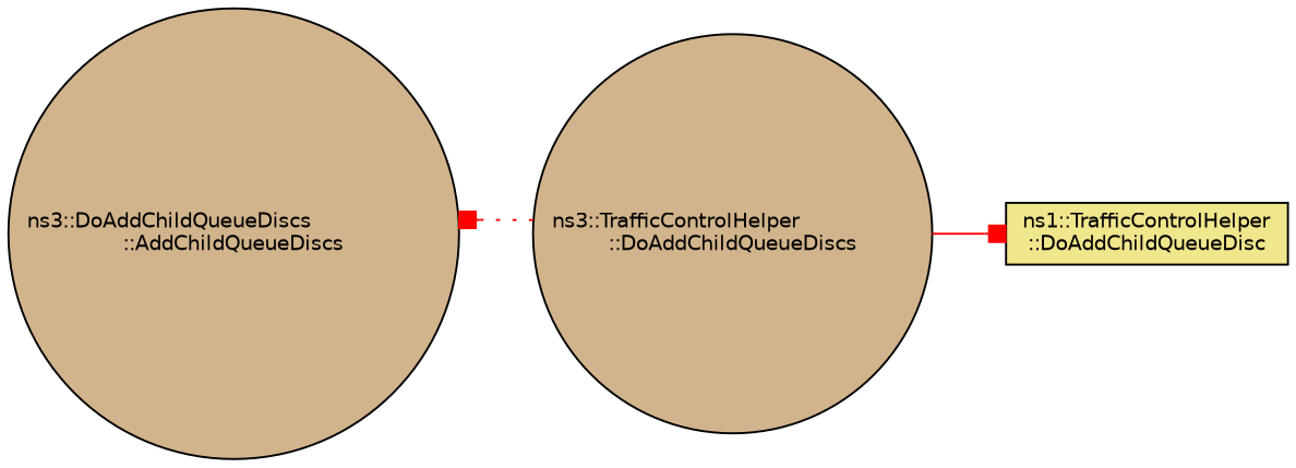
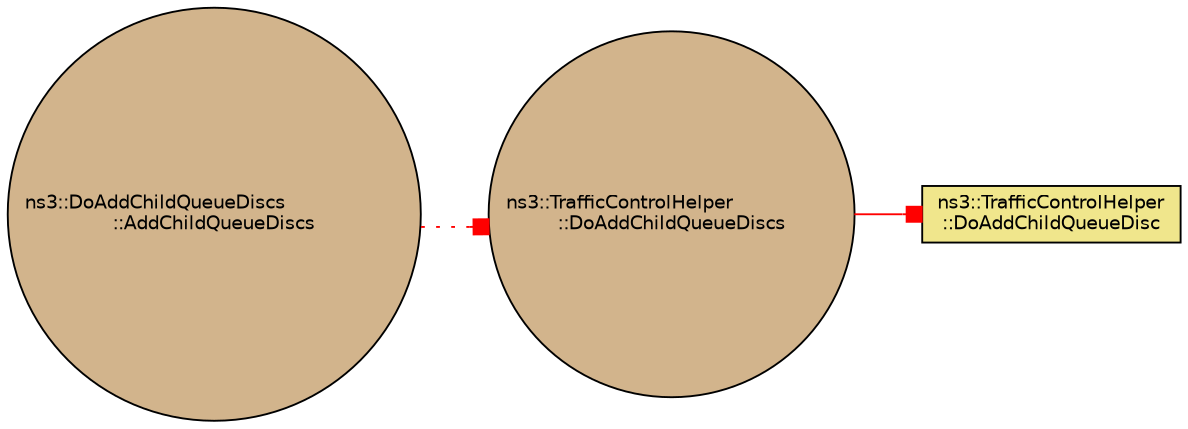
  digraph {
    rankdir=LR
    node [color=black fillcolor=tan fontname=Helvetica fontsize=10 shape=circle style=filled]
    edge [arrowhead=box color=red fontname=Helvetica fontsize=10 labelfontname=Helvetica labelfontsize=10]
    n1 [fontcolor=black height=0.2 label="ns3::DoAddChildQueueDiscs\l::AddChildQueueDiscs" width=0.4]
    n2 [height=0.2 label="ns3::TrafficControlHelper\l::DoAddChildQueueDiscs" width=0.4]
-   n3 [fillcolor=khaki height=0.2 label="ns1::TrafficControlHelper\l::DoAddChildQueueDisc" shape=box width=0.4]
-   n2 -> n1 [style=dotted]
+   n3 [fillcolor=khaki height=0.2 label="ns3::TrafficControlHelper\l::DoAddChildQueueDisc" shape=box width=0.4]
+   n1 -> n2 [style=dotted]
    n2 -> n3 [style=solid]
  }
